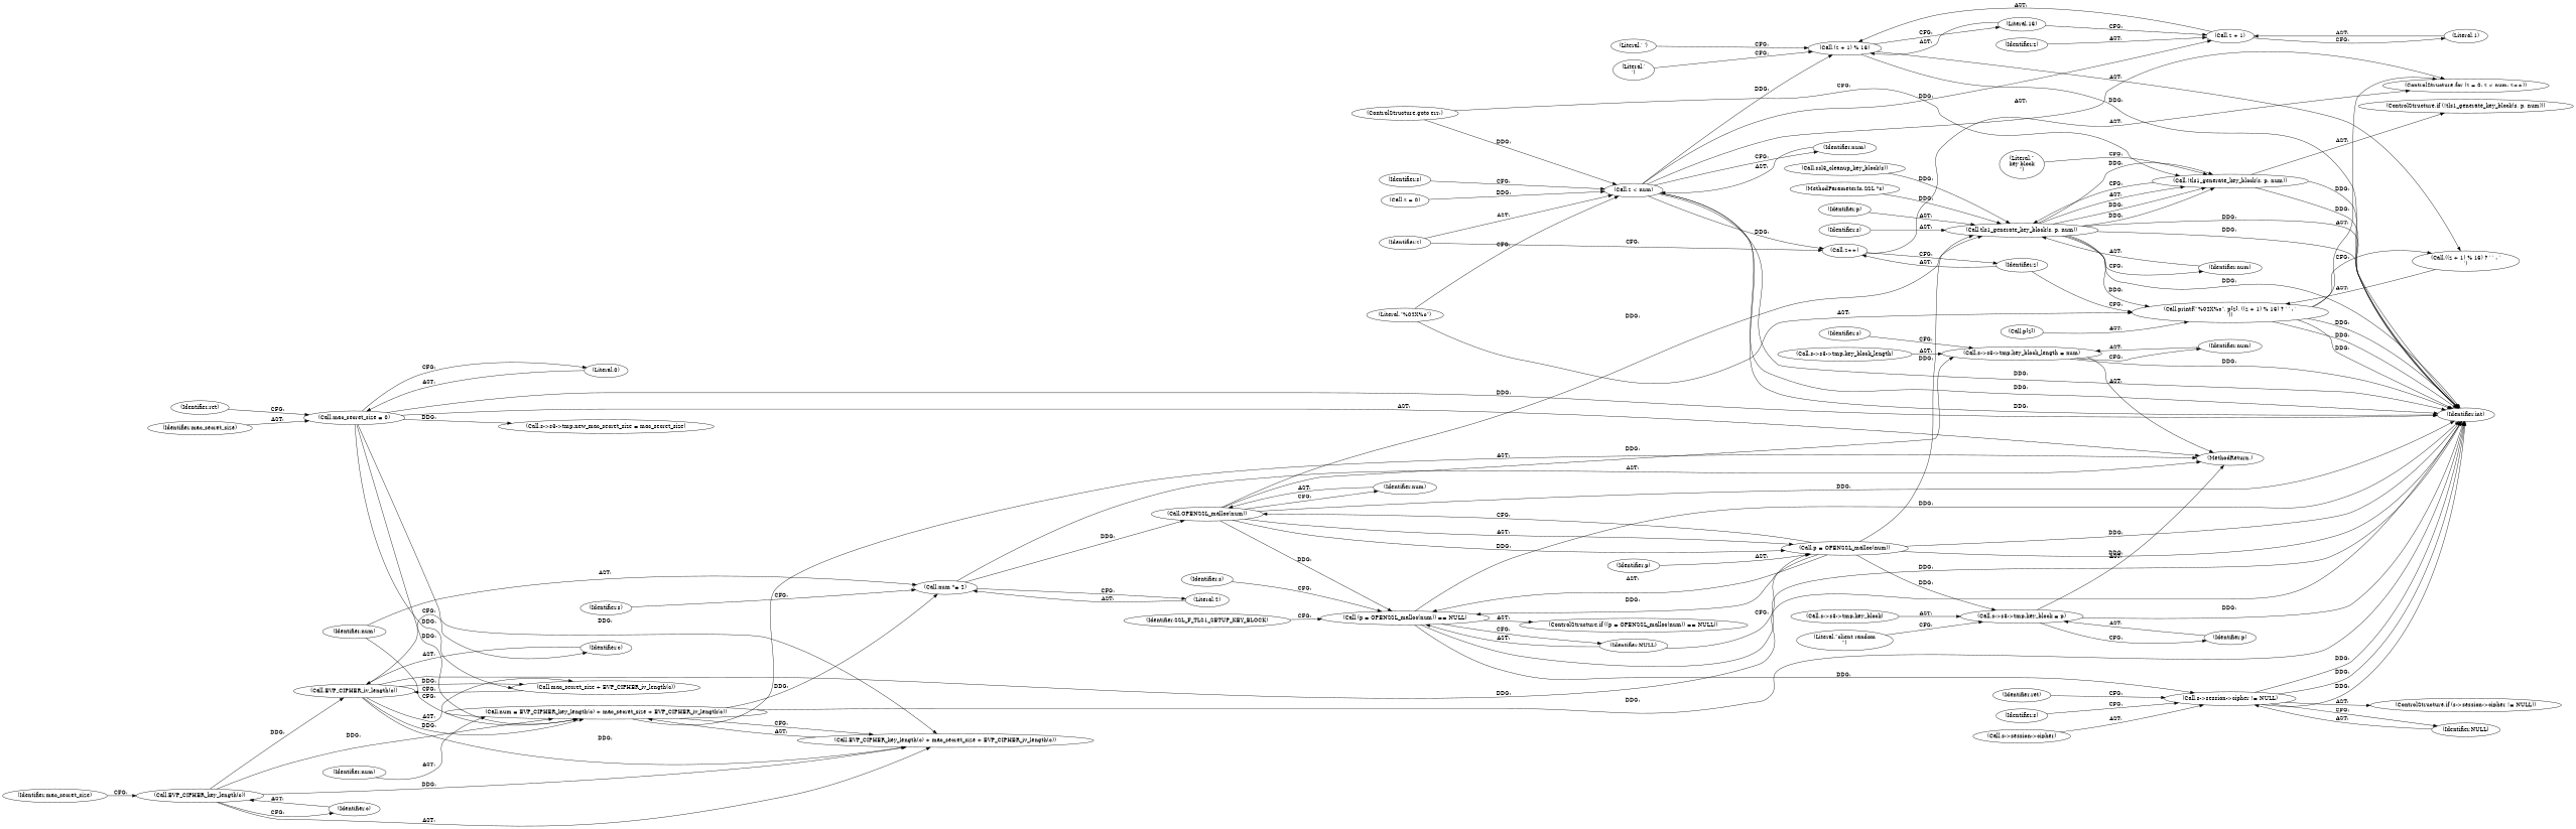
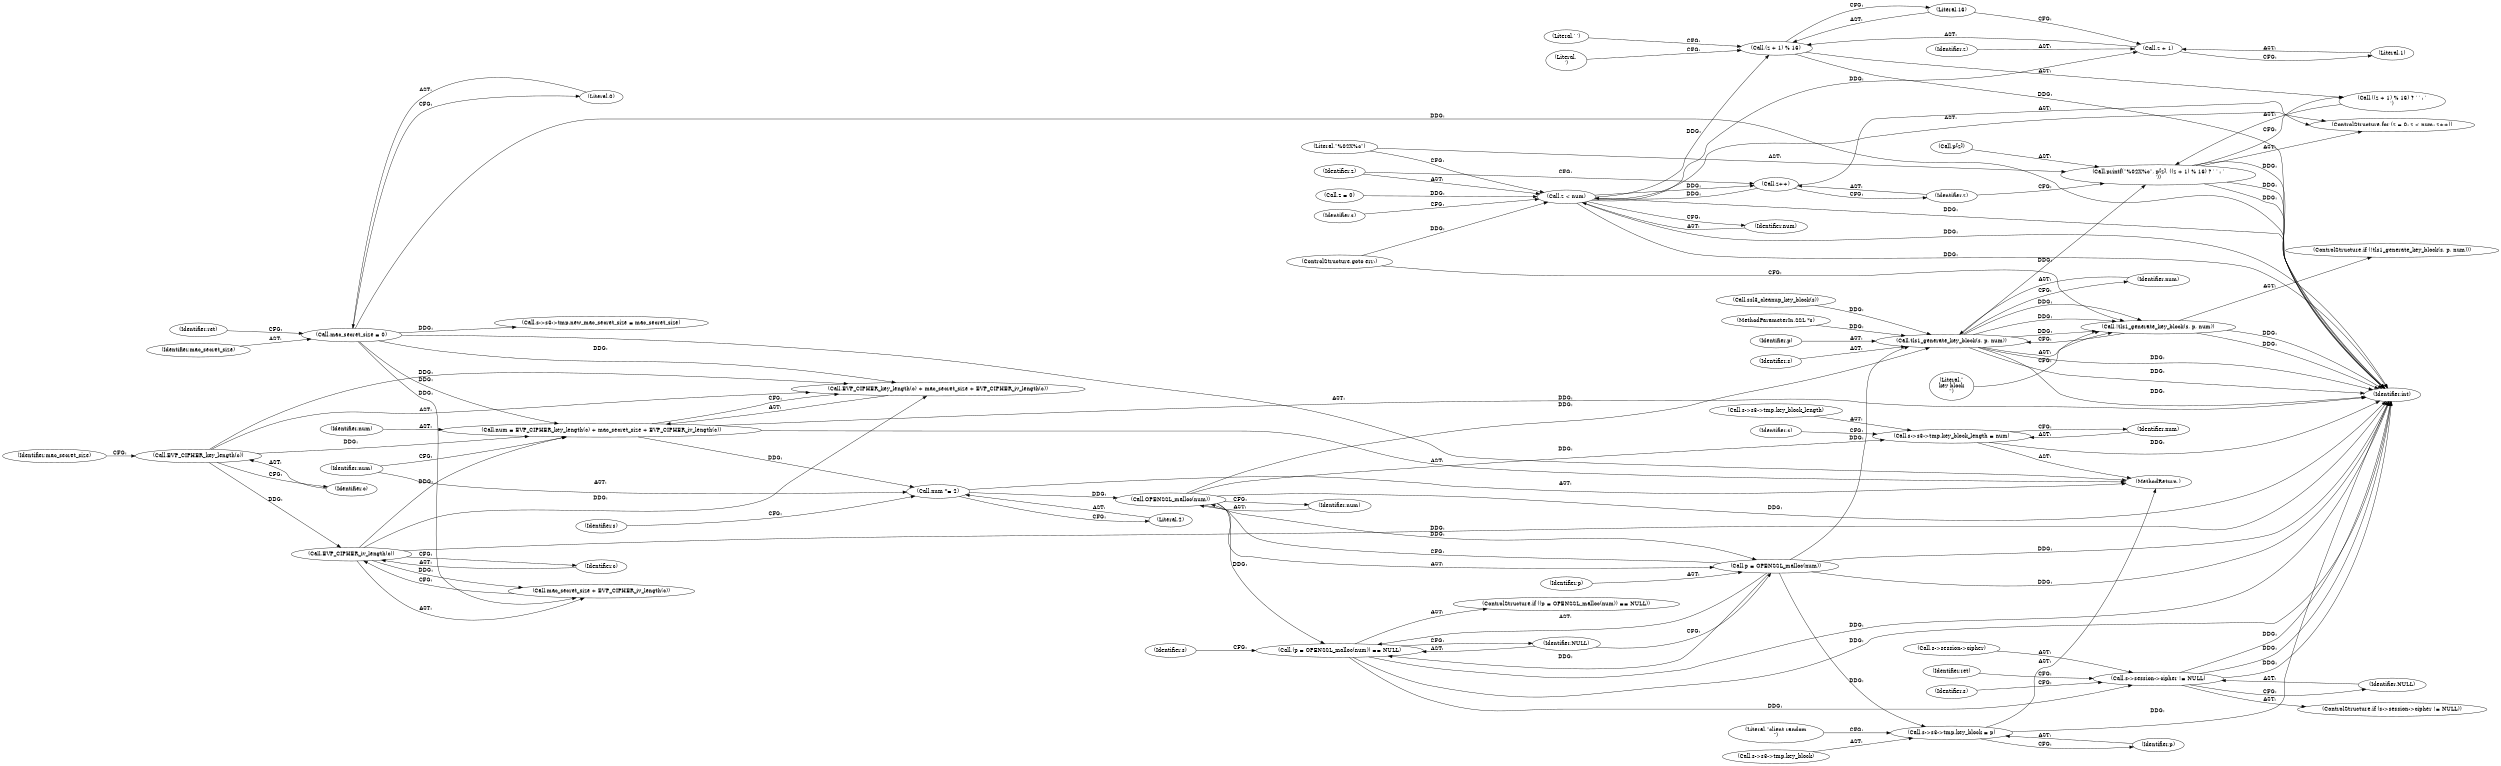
  digraph {
    rankdir=LR
    n1 [label="(Call,OPENSSL_malloc(num))"]
    n2 [label="(Call,(p = OPENSSL_malloc(num)) == NULL)"]
    n3 [label="(Call,p = OPENSSL_malloc(num))"]
    n4 [label="(Call,tls1_generate_key_block(s, p, num))"]
    n5 [label="(Call,s->s3->tmp.key_block_length = num)"]
    n6 [label="(Identifier,num)"]
    n7 [label="(Identifier,int)"]
    n8 [label="(Call,s->session->cipher != NULL)"]
    n9 [label="(ControlStructure,if ((p = OPENSSL_malloc(num)) == NULL))"]
    n10 [label="(Identifier,NULL)"]
    n11 [label="(Call,s->s3->tmp.key_block = p)"]
    n12 [label="(Call,!tls1_generate_key_block(s, p, num))"]
    n13 [label="(Call,printf(\"%02X%c\", p[z], ((z + 1) % 16) ? ' ' : '\n'))"]
    n14 [label="(Identifier,num)"]
    n15 [label="(MethodReturn,)"]
    n16 [label="(Identifier,num)"]
    n17 [label="(Call,num *= 2)"]
    n18 [label="(Literal,2)"]
    n19 [label="(Call,num = EVP_CIPHER_key_length(c) + mac_secret_size + EVP_CIPHER_iv_length(c))"]
    n20 [label="(Call,EVP_CIPHER_key_length(c) + mac_secret_size + EVP_CIPHER_iv_length(c))"]
    n21 [label="(Call,EVP_CIPHER_key_length(c))"]
    n22 [label="(Call,EVP_CIPHER_iv_length(c))"]
    n23 [label="(Identifier,c)"]
    n24 [label="(Call,mac_secret_size + EVP_CIPHER_iv_length(c))"]
    n25 [label="(Identifier,c)"]
    n26 [label="(Call,mac_secret_size = 0)"]
    n27 [label="(Literal,0)"]
    n28 [label="(Call,s->s3->tmp.new_mac_secret_size = mac_secret_size)"]
    n29 [label="(Identifier,NULL)"]
    n30 [label="(ControlStructure,if (s->session->cipher != NULL))"]
    n31 [label="(Identifier,p)"]
    n32 [label="(ControlStructure,if (!tls1_generate_key_block(s, p, num)))"]
    n33 [label="(Call,z < num)"]
    n34 [label="(Call,z++)"]
    n35 [label="(Call,(z + 1) % 16)"]
    n36 [label="(Call,z + 1)"]
    n37 [label="(ControlStructure,for (z = 0; z < num; z++))"]
    n38 [label="(Identifier,num)"]
    n39 [label="(Call,((z + 1) % 16) ? ' ' : '\n')"]
    n40 [label="(Identifier,z)"]
    n41 [label="(Literal,16)"]
    n42 [label="(Literal,1)"]
    n43 [label="(Identifier,s)"]
    n44 [label="(Call,z = 0)"]
    n45 [label="(Identifier,z)"]
    n46 [label="(Identifier,s)"]
    n47 [label="(Literal,\"client random\n\")"]
    n48 [label="(Call,ssl3_cleanup_key_block(s))"]
    n49 [label="(Identifier,s)"]
    n50 [label="(Identifier,s)"]
    n51 [label="(Call,p[z])"]
    n52 [label="(Identifier,num)"]
    n53 [label="(MethodParameterIn,SSL *s)"]
    n54 [label="(Literal,\"\nkey block\n\")"]
    n55 [label="(Literal,\"%02X%c\")"]
    n56 [label="(Literal,' ')"]
    n57 [label="(Identifier,z)"]
    n58 [label="(Call,s->s3->tmp.key_block_length)"]
    n59 [label="(ControlStructure,goto err;)"]
    n60 [label="(Identifier,mac_secret_size)"]
    n61 [label="(Identifier,p)"]
    n62 [label="(Identifier,ret)"]
    n63 [label="(Identifier,num)"]
    n64 [label="(Identifier,s)"]
    n65 [label="(Call,s->session->cipher)"]
    n66 [label="(Call,s->s3->tmp.key_block)"]
    n67 [label="(Literal,'\n')"]
-   n68 [label="(Identifier,SSL_F_TLS1_SETUP_KEY_BLOCK)"]
    n69 [label="(Identifier,mac_secret_size)"]
    n70 [label="(Identifier,p)"]
    n71 [label="(Identifier,ret)"]
    n72 [label="(Identifier,s)"]
    n1 -> n2 [label="DDG: "]
    n1 -> n3 [label="AST: "]
    n1 -> n3 [label="DDG: "]
    n1 -> n4 [label="DDG: "]
    n1 -> n5 [label="DDG: "]
    n1 -> n6 [label="CFG: "]
    n1 -> n7 [label="DDG: "]
    n2 -> n7 [label="DDG: "]
    n2 -> n7 [label="DDG: "]
    n2 -> n8 [label="DDG: "]
    n2 -> n9 [label="AST: "]
    n2 -> n10 [label="CFG: "]
    n3 -> n1 [label="CFG: "]
    n3 -> n2 [label="AST: "]
    n3 -> n2 [label="DDG: "]
    n3 -> n4 [label="DDG: "]
    n3 -> n7 [label="DDG: "]
    n3 -> n7 [label="DDG: "]
    n3 -> n11 [label="DDG: "]
    n4 -> n7 [label="DDG: "]
    n4 -> n7 [label="DDG: "]
    n4 -> n7 [label="DDG: "]
    n4 -> n12 [label="AST: "]
    n4 -> n12 [label="DDG: "]
    n4 -> n12 [label="DDG: "]
    n4 -> n12 [label="DDG: "]
    n4 -> n13 [label="DDG: "]
    n4 -> n14 [label="CFG: "]
    n5 -> n7 [label="DDG: "]
    n5 -> n15 [label="AST: "]
    n5 -> n16 [label="CFG: "]
    n6 -> n1 [label="AST: "]
    n8 -> n7 [label="DDG: "]
    n8 -> n7 [label="DDG: "]
    n8 -> n7 [label="DDG: "]
    n8 -> n29 [label="CFG: "]
    n8 -> n30 [label="AST: "]
    n10 -> n2 [label="AST: "]
    n10 -> n3 [label="CFG: "]
    n11 -> n7 [label="DDG: "]
    n11 -> n15 [label="AST: "]
    n11 -> n31 [label="CFG: "]
    n12 -> n4 [label="CFG: "]
    n12 -> n7 [label="DDG: "]
    n12 -> n7 [label="DDG: "]
    n12 -> n32 [label="AST: "]
    n13 -> n7 [label="DDG: "]
    n13 -> n7 [label="DDG: "]
    n13 -> n7 [label="DDG: "]
    n13 -> n37 [label="AST: "]
    n13 -> n39 [label="CFG: "]
    n14 -> n4 [label="AST: "]
    n16 -> n5 [label="AST: "]
    n17 -> n1 [label="DDG: "]
    n17 -> n15 [label="AST: "]
    n17 -> n18 [label="CFG: "]
    n18 -> n17 [label="AST: "]
    n19 -> n7 [label="DDG: "]
    n19 -> n15 [label="AST: "]
    n19 -> n17 [label="DDG: "]
    n19 -> n20 [label="CFG: "]
    n20 -> n19 [label="AST: "]
    n21 -> n19 [label="DDG: "]
    n21 -> n20 [label="AST: "]
    n21 -> n20 [label="DDG: "]
    n21 -> n22 [label="DDG: "]
    n21 -> n23 [label="CFG: "]
    n22 -> n7 [label="DDG: "]
    n22 -> n19 [label="DDG: "]
    n22 -> n20 [label="DDG: "]
    n22 -> n24 [label="AST: "]
    n22 -> n24 [label="DDG: "]
    n22 -> n25 [label="CFG: "]
    n23 -> n21 [label="AST: "]
    n24 -> n22 [label="CFG: "]
    n25 -> n22 [label="AST: "]
    n26 -> n7 [label="DDG: "]
    n26 -> n15 [label="AST: "]
    n26 -> n19 [label="DDG: "]
    n26 -> n20 [label="DDG: "]
    n26 -> n24 [label="DDG: "]
    n26 -> n27 [label="CFG: "]
    n26 -> n28 [label="DDG: "]
    n27 -> n26 [label="AST: "]
    n29 -> n8 [label="AST: "]
    n31 -> n11 [label="AST: "]
    n33 -> n7 [label="DDG: "]
    n33 -> n7 [label="DDG: "]
    n33 -> n7 [label="DDG: "]
    n33 -> n34 [label="DDG: "]
    n33 -> n35 [label="DDG: "]
    n33 -> n36 [label="DDG: "]
    n33 -> n37 [label="AST: "]
    n33 -> n38 [label="CFG: "]
+   n34 -> n33 [label="DDG: "]
    n34 -> n37 [label="AST: "]
    n34 -> n40 [label="CFG: "]
    n35 -> n7 [label="DDG: "]
    n35 -> n39 [label="AST: "]
    n35 -> n41 [label="CFG: "]
    n36 -> n35 [label="AST: "]
    n36 -> n42 [label="CFG: "]
    n38 -> n33 [label="AST: "]
    n39 -> n13 [label="AST: "]
    n40 -> n13 [label="CFG: "]
    n40 -> n34 [label="AST: "]
    n41 -> n35 [label="AST: "]
    n41 -> n36 [label="CFG: "]
    n42 -> n36 [label="AST: "]
    n43 -> n4 [label="AST: "]
    n44 -> n33 [label="DDG: "]
    n45 -> n33 [label="AST: "]
    n45 -> n34 [label="CFG: "]
    n46 -> n8 [label="CFG: "]
    n47 -> n11 [label="CFG: "]
    n48 -> n4 [label="DDG: "]
    n49 -> n5 [label="CFG: "]
    n50 -> n17 [label="CFG: "]
    n51 -> n13 [label="AST: "]
    n52 -> n17 [label="AST: "]
    n52 -> n19 [label="CFG: "]
    n53 -> n4 [label="DDG: "]
    n54 -> n12 [label="CFG: "]
    n55 -> n13 [label="AST: "]
    n55 -> n33 [label="CFG: "]
    n56 -> n35 [label="CFG: "]
    n57 -> n36 [label="AST: "]
    n58 -> n5 [label="AST: "]
    n59 -> n12 [label="CFG: "]
    n59 -> n33 [label="DDG: "]
    n60 -> n21 [label="CFG: "]
    n61 -> n4 [label="AST: "]
    n62 -> n26 [label="CFG: "]
    n63 -> n19 [label="AST: "]
    n64 -> n2 [label="CFG: "]
    n65 -> n8 [label="AST: "]
    n66 -> n11 [label="AST: "]
    n67 -> n35 [label="CFG: "]
-   n68 -> n2 [label="CFG: "]
    n69 -> n26 [label="AST: "]
    n70 -> n3 [label="AST: "]
    n71 -> n8 [label="CFG: "]
    n72 -> n33 [label="CFG: "]
  }
